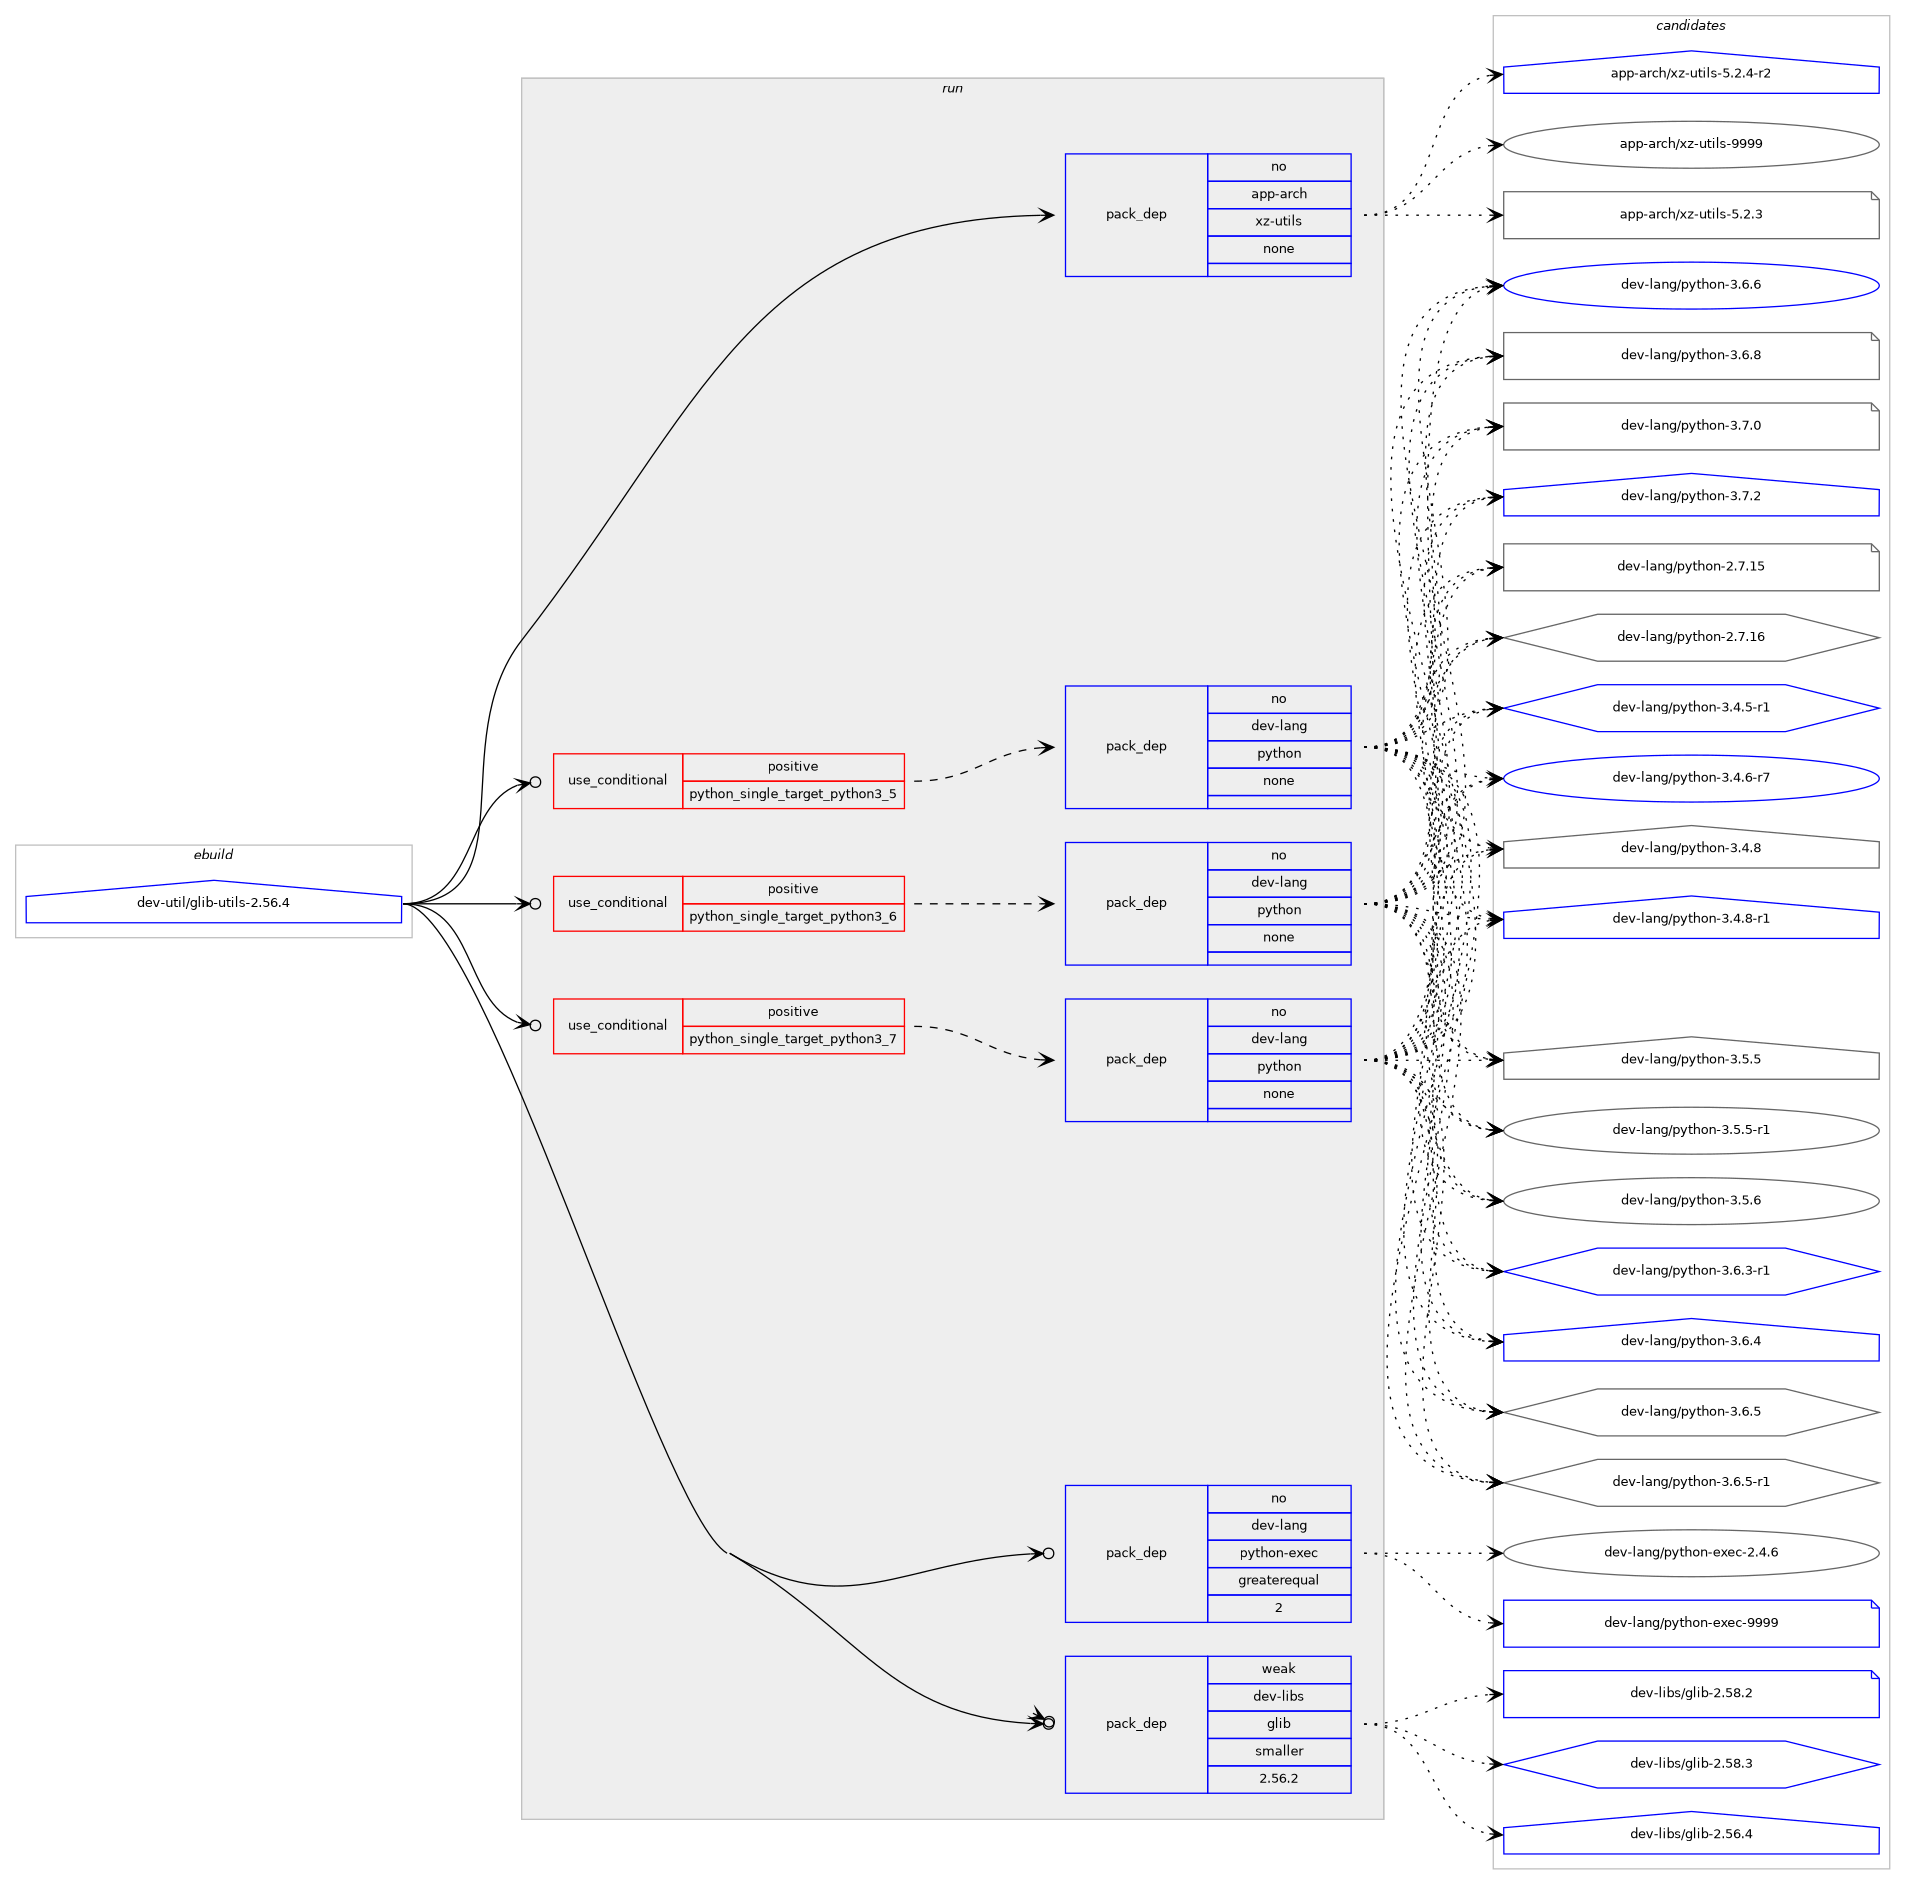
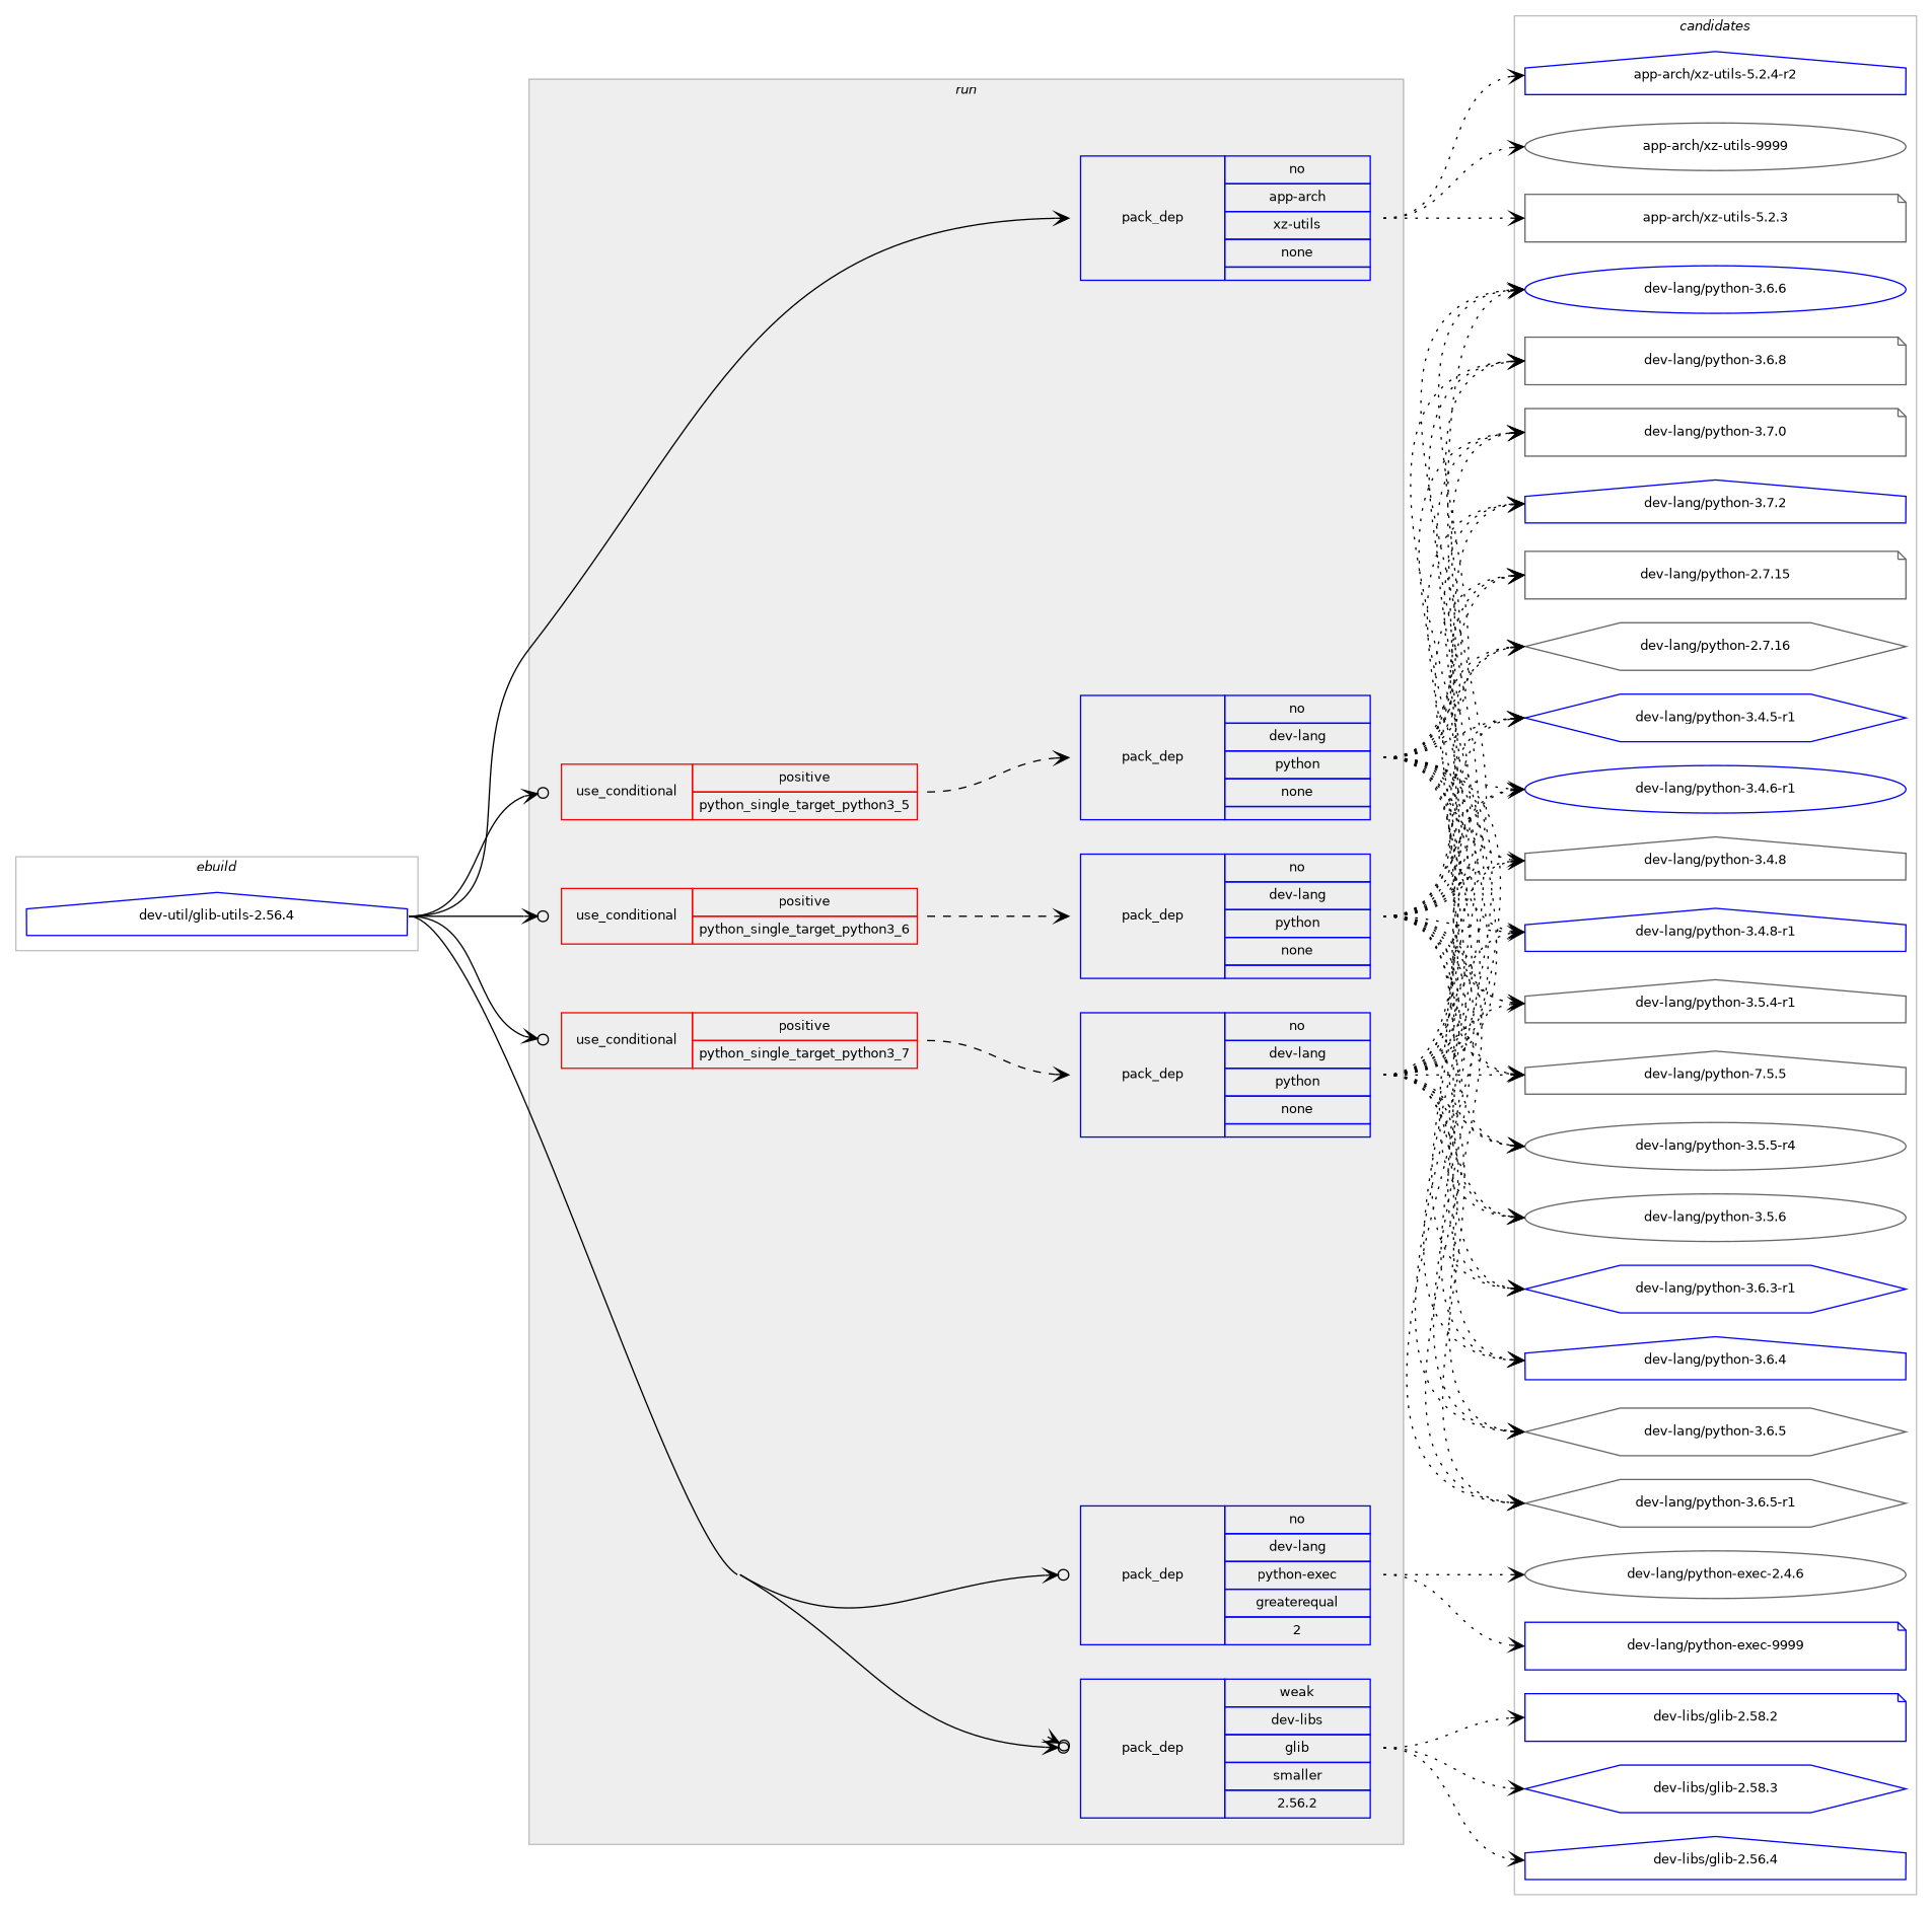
  digraph {
    compound=true
    concentrate=true
    fontname=Helvetica
    fontsize=10
    newrank=true
    rankdir=LR
    ranksep=1.5
    node [color=blue fontname=Helvetica fontsize=10 shape=house]
    edge [arrowhead=vee headport=w style=dotted tailport=e weight=100]
    n1 [label="dev-util/glib-utils-2.56.4" width=4]
    n2 [label=<<TABLE BORDER="0" CELLBORDER="1" CELLSPACING="0" CELLPADDING="4" WIDTH="220"><TR><TD ROWSPAN="6" CELLPADDING="30">pack_dep</TD></TR><TR><TD WIDTH="110">no</TD></TR><TR><TD>app-arch</TD></TR><TR><TD>xz-utils</TD></TR><TR><TD>none</TD></TR><TR><TD></TD></TR></TABLE>> shape=none]
    n3 [label=<<TABLE BORDER="0" CELLBORDER="1" CELLSPACING="0" CELLPADDING="4" WIDTH="220"><TR><TD ROWSPAN="6" CELLPADDING="30">pack_dep</TD></TR><TR><TD WIDTH="110">no</TD></TR><TR><TD>dev-lang</TD></TR><TR><TD>python</TD></TR><TR><TD>none</TD></TR><TR><TD></TD></TR></TABLE>> shape=none]
    n4 [color=red label=<<TABLE BORDER="0" CELLBORDER="1" CELLSPACING="0" CELLPADDING="4"><TR><TD ROWSPAN="3" CELLPADDING="10">use_conditional</TD></TR><TR><TD>positive</TD></TR><TR><TD>python_single_target_python3_5</TD></TR></TABLE>> shape=none]
    n5 [label=<<TABLE BORDER="0" CELLBORDER="1" CELLSPACING="0" CELLPADDING="4" WIDTH="220"><TR><TD ROWSPAN="6" CELLPADDING="30">pack_dep</TD></TR><TR><TD WIDTH="110">no</TD></TR><TR><TD>dev-lang</TD></TR><TR><TD>python</TD></TR><TR><TD>none</TD></TR><TR><TD></TD></TR></TABLE>> shape=none]
    n6 [color=red label=<<TABLE BORDER="0" CELLBORDER="1" CELLSPACING="0" CELLPADDING="4"><TR><TD ROWSPAN="3" CELLPADDING="10">use_conditional</TD></TR><TR><TD>positive</TD></TR><TR><TD>python_single_target_python3_6</TD></TR></TABLE>> shape=none]
    n7 [label=<<TABLE BORDER="0" CELLBORDER="1" CELLSPACING="0" CELLPADDING="4" WIDTH="220"><TR><TD ROWSPAN="6" CELLPADDING="30">pack_dep</TD></TR><TR><TD WIDTH="110">no</TD></TR><TR><TD>dev-lang</TD></TR><TR><TD>python</TD></TR><TR><TD>none</TD></TR><TR><TD></TD></TR></TABLE>> shape=none]
    n8 [color=red label=<<TABLE BORDER="0" CELLBORDER="1" CELLSPACING="0" CELLPADDING="4"><TR><TD ROWSPAN="3" CELLPADDING="10">use_conditional</TD></TR><TR><TD>positive</TD></TR><TR><TD>python_single_target_python3_7</TD></TR></TABLE>> shape=none]
    n9 [label=<<TABLE BORDER="0" CELLBORDER="1" CELLSPACING="0" CELLPADDING="4" WIDTH="220"><TR><TD ROWSPAN="6" CELLPADDING="30">pack_dep</TD></TR><TR><TD WIDTH="110">no</TD></TR><TR><TD>dev-lang</TD></TR><TR><TD>python-exec</TD></TR><TR><TD>greaterequal</TD></TR><TR><TD>2</TD></TR></TABLE>> shape=none]
    n10 [label=<<TABLE BORDER="0" CELLBORDER="1" CELLSPACING="0" CELLPADDING="4" WIDTH="220"><TR><TD ROWSPAN="6" CELLPADDING="30">pack_dep</TD></TR><TR><TD WIDTH="110">weak</TD></TR><TR><TD>dev-libs</TD></TR><TR><TD>glib</TD></TR><TR><TD>smaller</TD></TR><TR><TD>2.56.2</TD></TR></TABLE>> shape=none]
    n11 [color=gray40 label="app-arch/xz-utils-5.2.3" shape=note width=4]
    n12 [label="app-arch/xz-utils-5.2.4-r2" width=4]
    n13 [color=gray40 label="app-arch/xz-utils-9999" shape=ellipse width=4]
    n14 [color=gray40 label="dev-lang/python-2.7.15" shape=note width=4]
    n15 [color=gray40 label="dev-lang/python-2.7.16" shape=hexagon width=4]
    n16 [label="dev-lang/python-3.4.5-r1" shape=hexagon width=4]
-   n17 [label="dev-lang/python-3.4.6-r7" shape=ellipse width=4]
+   n17 [label="dev-lang/python-3.4.6-r1" shape=ellipse width=4]
    n18 [color=gray40 label="dev-lang/python-3.4.8" width=4]
    n19 [label="dev-lang/python-3.4.8-r1" width=4]
-   n21 [color=gray40 label="dev-lang/python-3.5.5" width=4]
-   n22 [color=gray40 label="dev-lang/python-3.5.5-r1" shape=ellipse width=4]
+   n20 [color=gray40 label="dev-lang/python-3.5.4-r1" width=4]
+   n21 [color=gray40 label="dev-lang/python-7.5.5" width=4]
+   n22 [color=gray40 label="dev-lang/python-3.5.5-r4" shape=ellipse width=4]
    n23 [color=gray40 label="dev-lang/python-3.5.6" shape=ellipse width=4]
    n24 [label="dev-lang/python-3.6.3-r1" shape=hexagon width=4]
    n25 [label="dev-lang/python-3.6.4" width=4]
    n26 [color=gray40 label="dev-lang/python-3.6.5" shape=hexagon width=4]
    n27 [color=gray40 label="dev-lang/python-3.6.5-r1" shape=hexagon width=4]
    n28 [label="dev-lang/python-3.6.6" shape=ellipse width=4]
    n29 [color=gray40 label="dev-lang/python-3.6.8" shape=note width=4]
    n30 [color=gray40 label="dev-lang/python-3.7.0" shape=note width=4]
    n31 [label="dev-lang/python-3.7.2" width=4]
    n32 [color=gray40 label="dev-lang/python-exec-2.4.6" shape=ellipse width=4]
    n33 [label="dev-lang/python-exec-9999" shape=note width=4]
    n34 [label="dev-libs/glib-2.56.4" width=4]
    n35 [label="dev-libs/glib-2.58.2" shape=note width=4]
    n36 [label="dev-libs/glib-2.58.3" shape=hexagon width=4]
    subgraph cluster_1 {
      color=gray
      label=<<i>ebuild</i>>
      rank=same
      n1
    }
    subgraph cluster_2 {
      color=gray
      label=<<i>dependencies</i>>
      subgraph cluster_3 {
        color=gray
        fillcolor="#eeeeee"
        label=<<i>compile</i>>
        style=filled
        subgraph sub_4 {
          color=gray
          fillcolor="#eeeeee"
          label=<<i>compile</i>>
          style=filled
          n2
        }
      }
      subgraph cluster_5 {
        color=gray
        fillcolor="#eeeeee"
        label=<<i>compile and run</i>>
        style=filled
        subgraph sub_6 {
          color=gray
          fillcolor="#eeeeee"
          label=<<i>compile and run</i>>
          style=filled
          n4
          subgraph sub_7 {
            color=gray
            fillcolor="#eeeeee"
            label=<<i>compile and run</i>>
            style=filled
            n3
          }
        }
        subgraph sub_8 {
          color=gray
          fillcolor="#eeeeee"
          label=<<i>compile and run</i>>
          style=filled
          n6
          subgraph sub_9 {
            color=gray
            fillcolor="#eeeeee"
            label=<<i>compile and run</i>>
            style=filled
            n5
          }
        }
        subgraph sub_10 {
          color=gray
          fillcolor="#eeeeee"
          label=<<i>compile and run</i>>
          style=filled
          n8
          subgraph sub_11 {
            color=gray
            fillcolor="#eeeeee"
            label=<<i>compile and run</i>>
            style=filled
            n7
          }
        }
        subgraph sub_12 {
          color=gray
          fillcolor="#eeeeee"
          label=<<i>compile and run</i>>
          style=filled
          n9
        }
        subgraph sub_13 {
          color=gray
          fillcolor="#eeeeee"
          label=<<i>compile and run</i>>
          style=filled
          n10
        }
      }
      subgraph cluster_14 {
        color=gray
        fillcolor="#eeeeee"
        label=<<i>run</i>>
        style=filled
      }
    }
    subgraph cluster_15 {
      color=gray
      label=<<i>candidates</i>>
      rank=same
      subgraph sub_16 {
        color=black
        label=<<i>candidates</i>>
        nodesep=1
        rank=same
        n11
        n12
        n13
      }
      subgraph sub_17 {
        color=black
        label=<<i>candidates</i>>
        nodesep=1
        rank=same
        n14
        n15
        n16
        n17
        n18
        n19
+       n20
        n21
        n22
        n23
        n24
        n25
        n26
        n27
        n28
        n29
        n30
        n31
      }
      subgraph sub_18 {
        color=black
        label=<<i>candidates</i>>
        nodesep=1
        rank=same
        n14
        n15
        n16
        n17
        n18
        n19
+       n20
        n21
        n22
        n23
        n24
        n25
        n26
        n27
        n28
        n29
        n30
        n31
      }
      subgraph sub_19 {
        color=black
        label=<<i>candidates</i>>
        nodesep=1
        rank=same
        n14
        n15
        n16
        n17
        n18
        n19
+       n20
        n21
        n22
        n23
        n24
        n25
        n26
        n27
        n28
        n29
        n30
        n31
      }
      subgraph sub_20 {
        color=black
        label=<<i>candidates</i>>
        nodesep=1
        rank=same
        n32
        n33
      }
      subgraph sub_21 {
        color=black
        label=<<i>candidates</i>>
        nodesep=1
        rank=same
        n34
        n35
        n36
      }
    }
    n1 -> n2 [style=solid weight=20]
    n1 -> n4 [arrowhead=odotvee style=solid weight=20]
    n1 -> n6 [arrowhead=odotvee style=solid weight=20]
    n1 -> n8 [arrowhead=odotvee style=solid weight=20]
    n1 -> n9 [arrowhead=odotvee style=solid weight=20]
    n1 -> n10 [arrowhead=odotvee style=solid weight=20]
    n2 -> n11
    n2 -> n12
    n2 -> n13
    n3 -> n14
    n3 -> n15
    n3 -> n16
    n3 -> n17
    n3 -> n18
    n3 -> n19
+   n3 -> n20
    n3 -> n21
    n3 -> n22
    n3 -> n23
    n3 -> n24
    n3 -> n25
    n3 -> n26
    n3 -> n27
    n3 -> n28
    n3 -> n29
    n3 -> n30
    n3 -> n31
    n4 -> n3 [style=dashed weight=20]
    n5 -> n14
    n5 -> n15
    n5 -> n16
    n5 -> n17
    n5 -> n18
    n5 -> n19
+   n5 -> n20
    n5 -> n21
    n5 -> n22
    n5 -> n23
    n5 -> n24
    n5 -> n25
    n5 -> n26
    n5 -> n27
    n5 -> n28
    n5 -> n29
    n5 -> n30
    n5 -> n31
    n6 -> n5 [style=dashed weight=20]
    n7 -> n14
    n7 -> n15
    n7 -> n16
    n7 -> n17
    n7 -> n18
    n7 -> n19
+   n7 -> n20
    n7 -> n21
    n7 -> n22
    n7 -> n23
    n7 -> n24
    n7 -> n25
    n7 -> n26
    n7 -> n27
    n7 -> n28
    n7 -> n29
    n7 -> n30
    n7 -> n31
    n8 -> n7 [style=dashed weight=20]
    n9 -> n32
    n9 -> n33
    n10 -> n34
    n10 -> n35
    n10 -> n36
  }
